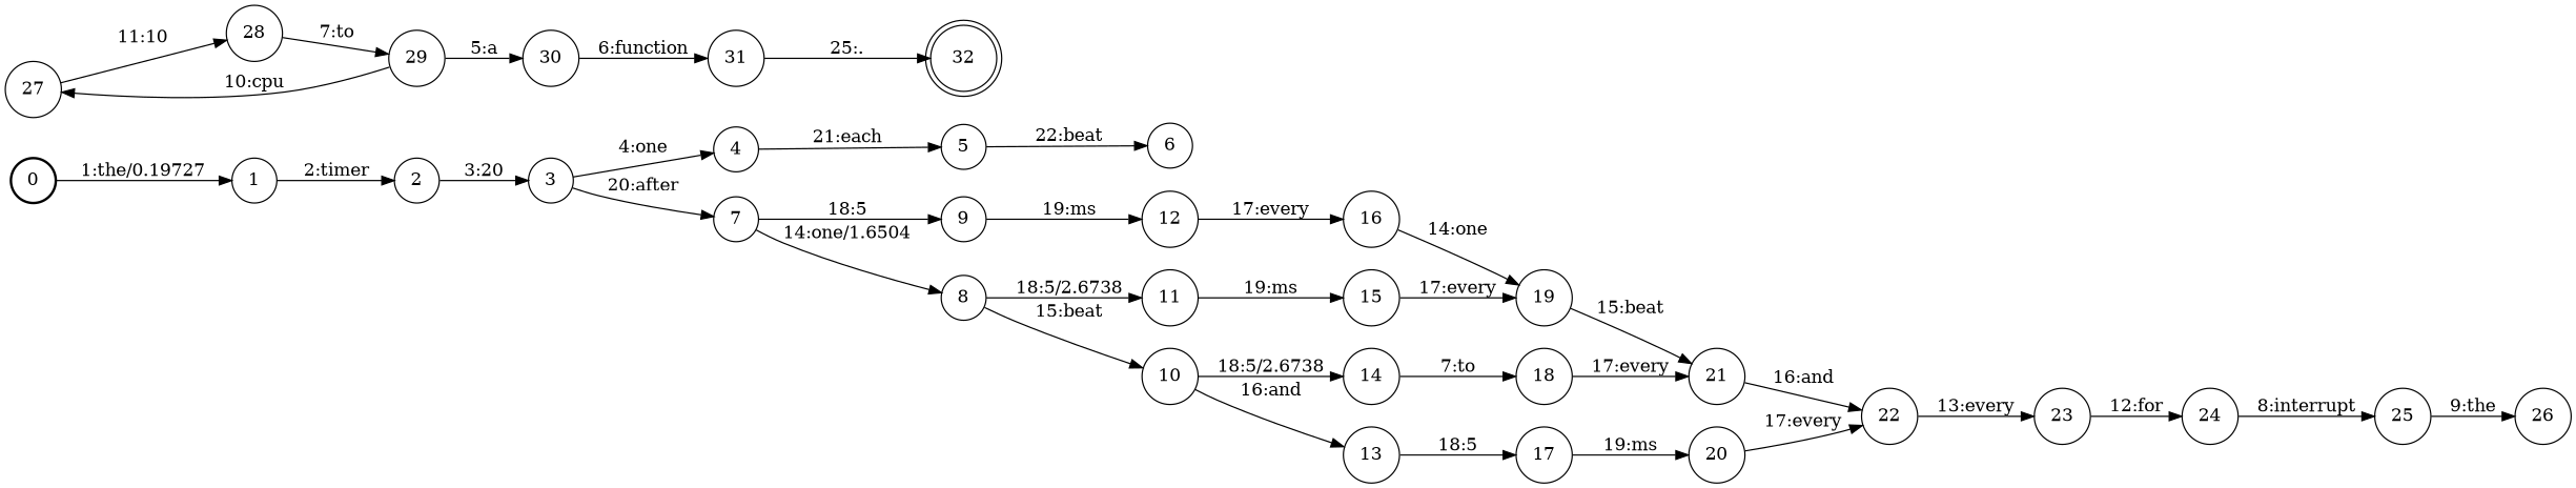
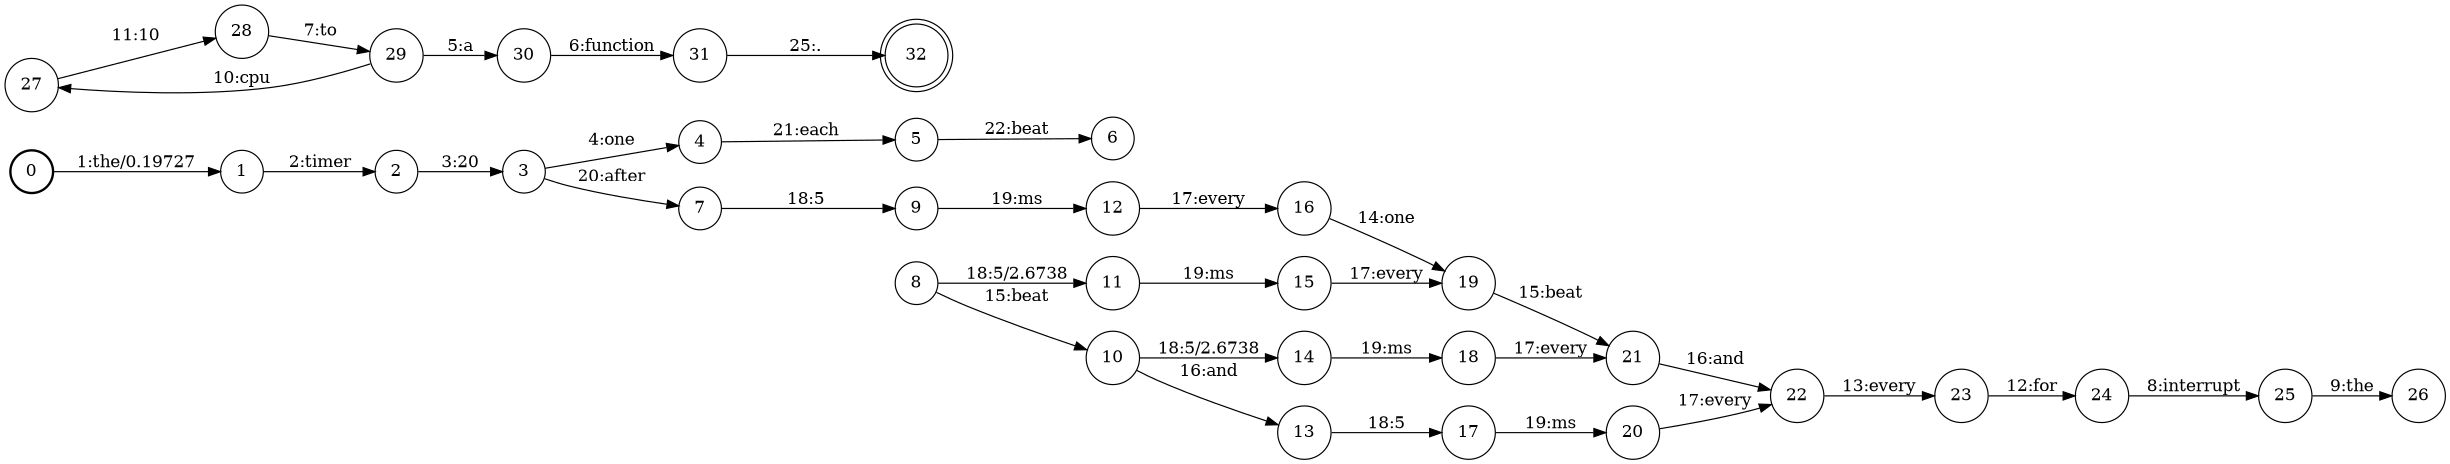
  digraph {
    nodesep=0.25
    rankdir=LR
    ranksep=0.4
    node [fontsize=14 shape=circle style=solid]
    edge [fontsize=14]
    n1 [label=0 style=bold]
    n2 [label=1]
    n3 [label=2]
    n4 [label=3]
    n5 [label=4]
    n6 [label=7]
    n7 [label=5]
    n8 [label=6]
    n9 [label=8]
    n10 [label=9]
    n11 [label=11]
    n12 [label=10]
    n13 [label=12]
    n14 [label=15]
    n15 [label=13]
    n16 [label=14]
    n17 [label=16]
    n18 [label=19]
    n19 [label=17]
    n20 [label=18]
    n21 [label=20]
    n22 [label=21]
    n23 [label=22]
    n24 [label=23]
    n25 [label=24]
    n26 [label=25]
    n27 [label=26]
    n28 [label=27]
    n29 [label=28]
    n30 [label=29]
    n31 [label=30]
    n32 [label=31]
    n33 [label=32 shape=doublecircle]
    n1 -> n2 [label="1:the/0.19727"]
    n2 -> n3 [label="2:timer"]
    n3 -> n4 [label="3:20"]
    n4 -> n5 [label="4:one"]
    n4 -> n6 [label="20:after"]
    n5 -> n7 [label="21:each"]
-   n6 -> n9 [label="14:one/1.6504"]
    n6 -> n10 [label="18:5"]
    n7 -> n8 [label="22:beat"]
    n9 -> n11 [label="18:5/2.6738"]
    n9 -> n12 [label="15:beat"]
    n10 -> n13 [label="19:ms"]
    n11 -> n14 [label="19:ms"]
    n12 -> n15 [label="16:and"]
    n12 -> n16 [label="18:5/2.6738"]
    n13 -> n17 [label="17:every"]
    n14 -> n18 [label="17:every"]
    n15 -> n19 [label="18:5"]
-   n16 -> n20 [label="7:to"]
+   n16 -> n20 [label="19:ms"]
    n17 -> n18 [label="14:one"]
    n18 -> n22 [label="15:beat"]
    n19 -> n21 [label="19:ms"]
    n20 -> n22 [label="17:every"]
    n21 -> n23 [label="17:every"]
    n22 -> n23 [label="16:and"]
    n23 -> n24 [label="13:every"]
    n24 -> n25 [label="12:for"]
    n25 -> n26 [label="8:interrupt"]
    n26 -> n27 [label="9:the"]
    n28 -> n29 [label="11:10"]
    n29 -> n30 [label="7:to"]
    n30 -> n28 [label="10:cpu"]
    n30 -> n31 [label="5:a"]
    n31 -> n32 [label="6:function"]
    n32 -> n33 [label="25:."]
  }
